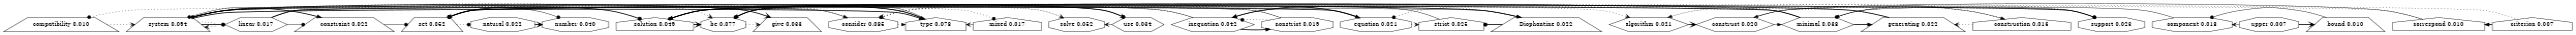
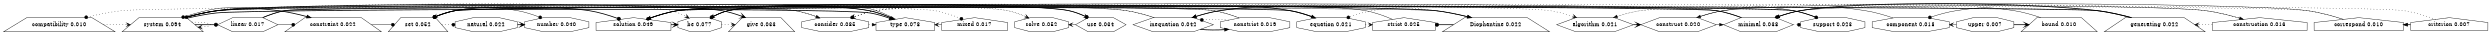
  digraph {
    node [shape=octagon]
    edge [arrowhead=vee constraint=false style=dotted]
    n1 [label="compatibility 0.010" shape=trapezium]
    n2 [label="system 0.094" shape=trapezium]
    n3 [label="linear 0.017" shape=hexagon]
    n4 [label="constraint 0.022" shape=trapezium]
    n5 [label="Diophantine 0.022" shape=trapezium]
    n6 [label="be 0.077"]
    n7 [label="type 0.078" shape=house]
    n8 [label="give 0.033" shape=trapezium]
    n9 [label="mixed 0.017" shape=house]
    n10 [label="equation 0.021"]
    n11 [label="set 0.052" shape=trapezium]
    n12 [label="strict 0.025" shape=house]
    n13 [label="consider 0.085"]
    n14 [label="use 0.034" shape=hexagon]
    n15 [label="solve 0.052"]
    n16 [label="inequation 0.042" shape=hexagon]
    n17 [label="natural 0.022"]
    n18 [label="number 0.040"]
    n19 [label="solution 0.049" shape=house]
    n20 [label="algorithm 0.021" shape=hexagon]
    n21 [label="criterion 0.007" shape=house]
    n22 [label="correspond 0.010" shape=house]
    n23 [label="construct 0.020" shape=hexagon]
    n24 [label="nonstrict 0.019"]
    n25 [label="upper 0.007"]
    n26 [label="bound 0.010" shape=trapezium]
    n27 [label="component 0.018"]
    n28 [label="minimal 0.038" shape=hexagon]
    n29 [label="generating 0.022" shape=trapezium]
    n30 [label="support 0.023"]
    n31 [label="construction 0.016" shape=house]
    n1 -> n2
    n2 -> n2
    n2 -> n3 [arrowhead=dot style=bold]
    n2 -> n4 [arrowhead=normal style=bold]
    n2 -> n5 [arrowhead=normal style=bold]
    n2 -> n6
    n2 -> n7 [arrowhead=normal style=bold]
    n2 -> n8 [style=bold]
    n2 -> n9 [arrowhead=dot]
    n3 -> n4 [arrowhead=dot style=solid]
    n3 -> n5 [arrowhead=normal style=solid]
    n3 -> n10 [arrowhead=normal style=bold]
    n4 -> n11 [arrowhead=dot style=solid]
    n5 -> n10 [arrowhead=dot]
    n5 -> n12 [arrowhead=dot style=bold]
    n6 -> n8
    n6 -> n13 [arrowhead=normal]
    n6 -> n14 [style=solid]
    n6 -> n15
    n7 -> n2 [arrowhead=dot style=solid]
    n7 -> n6 [arrowhead=dot style=bold]
    n9 -> n7 [style=solid]
    n10 -> n12
    n10 -> n16 [arrowhead=normal style=bold]
    n11 -> n17 [arrowhead=dot]
    n11 -> n18 [arrowhead=dot style=solid]
    n11 -> n19 [arrowhead=dot style=bold]
    n12 -> n16 [style=solid]
    n13 -> n2 [arrowhead=dot style=solid]
    n13 -> n7 [arrowhead=normal]
    n14 -> n15 [style=solid]
    n15 -> n13
    n16 -> n6 [arrowhead=normal style=solid]
    n16 -> n13 [arrowhead=dot]
    n16 -> n24 [arrowhead=normal style=bold]
    n17 -> n18 [style=bold]
    n19 -> n6 [style=bold]
    n19 -> n7 [arrowhead=normal style=solid]
    n19 -> n14 [arrowhead=dot style=bold]
    n19 -> n20
    n20 -> n23 [style=bold]
    n20 -> n31 [arrowhead=normal]
    n21 -> n1 [arrowhead=dot]
    n21 -> n22 [arrowhead=normal style=bold]
    n22 -> n20 [arrowhead=normal]
    n22 -> n23 [arrowhead=normal style=solid]
    n23 -> n28 [arrowhead=normal style=solid]
    n23 -> n30 [arrowhead=dot style=solid]
    n24 -> n6 [style=solid]
    n24 -> n13
    n24 -> n16 [arrowhead=dot]
    n25 -> n26 [style=bold]
    n25 -> n27 [style=solid]
    n26 -> n27 [arrowhead=dot style=solid]
    n27 -> n28 [arrowhead=normal style=solid]
    n28 -> n11 [arrowhead=dot style=bold]
    n28 -> n19 [arrowhead=dot style=solid]
-   n28 -> n29 [arrowhead=normal style=bold]
+   n29 -> n28 [arrowhead=normal style=bold]
    n28 -> n30 [arrowhead=dot]
    n29 -> n11
    n29 -> n19 [arrowhead=normal style=bold]
    n30 -> n11 [arrowhead=dot style=bold]
    n30 -> n19
    n31 -> n28 [arrowhead=dot style=solid]
    n31 -> n29
  }
